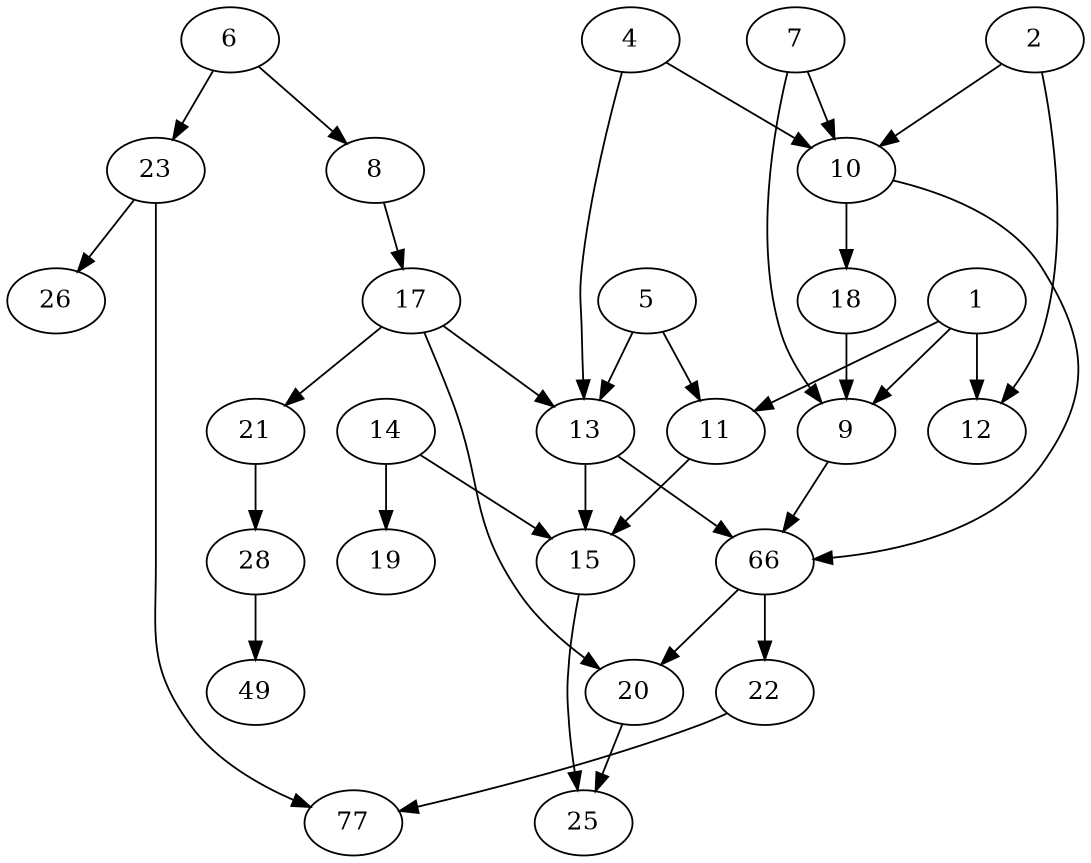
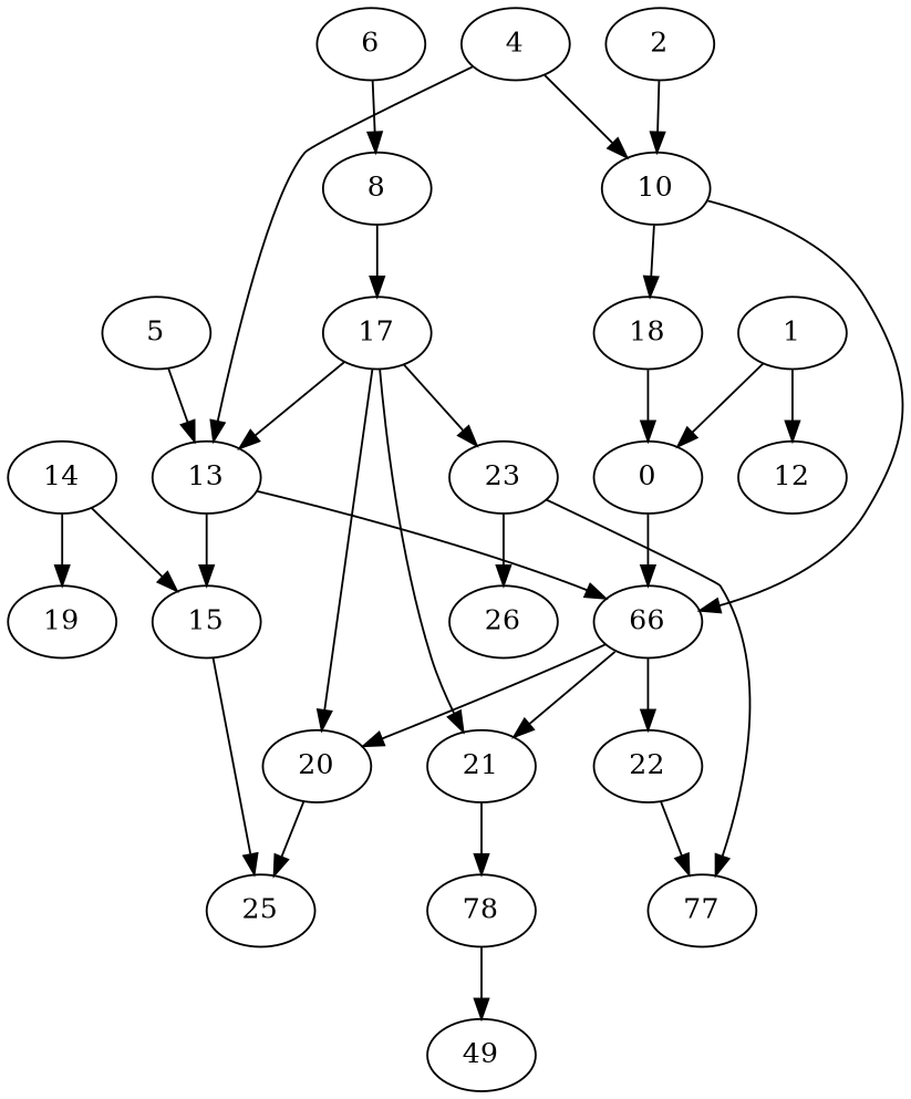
  digraph {
    node [alpha=0.16]
    1 [alpha=0.02 expect_size=1702252381609081700352]
-   9 [alpha=0.19 expect_size=35269596520906752000]
-   11 [alpha=0.09 expect_size=348012378103656512]
+   9 [alpha=0.19 expect_size=35269596520906752000 label=0]
    12 [alpha=0.01 expect_size=2336195864130446426112]
    n5 [alpha=0.12 expect_size=559752486959858112 label=66]
    15 [alpha=0.17 expect_size=681348568230612736]
    20 [alpha=0.00 expect_size=125919131488806240256]
    21 [alpha=0.11 expect_size=6348964097976130]
    22 [alpha=0.19 expect_size=21720513552747540]
    18 [alpha=0.02 expect_size=640253820738457856]
    25 [alpha=0.09 expect_size=1417659667331357]
    2 [alpha=0.03 expect_size=39231091404616896]
    10 [expect_size=2737289480340034]
    4 [alpha=0.18 expect_size=47744145090401592]
    13 [alpha=0.15 expect_size=1066545415927032184832]
    14 [alpha=0.15 expect_size=121141739512307646464]
    19 [expect_size=1276500107336431435776]
    17 [alpha=0.19 expect_size=1602420092750532706304]
    23 [expect_size=3431381662151858]
    5 [alpha=0.15 expect_size=1030747805584999]
    6 [alpha=0.14 expect_size=2330619537537435172864]
    8 [expect_size=27167202082286688]
-   7 [alpha=0.02 expect_size=12956749937113166]
-   28 [alpha=0.06 expect_size=6678024001584889856]
+   28 [alpha=0.06 expect_size=6678024001584889856 label=78]
    n25 [alpha=0.10 expect_size=68609732619100225536 label=77]
    26 [alpha=0.08 expect_size=11603604569366026]
    n27 [alpha=0.15 expect_size=658371319153304448 label=49]
    1 -> 9
-   1 -> 11
    1 -> 12
    9 -> n5
-   11 -> 15
    n5 -> 20
+   n5 -> 21
    n5 -> 22
    15 -> 25
    20 -> 25
    21 -> 28
    22 -> n25
    18 -> 9
-   2 -> 12
    2 -> 10
    10 -> n5
    10 -> 18
    4 -> 10
    4 -> 13
    13 -> n5
    13 -> 15
    14 -> 15
    14 -> 19
    17 -> 20
    17 -> 21
    17 -> 13
-   6 -> 23
+   17 -> 23
    23 -> n25
    23 -> 26
-   5 -> 11
    5 -> 13
    6 -> 8
    8 -> 17
-   7 -> 9
-   7 -> 10
    28 -> n27
  }
